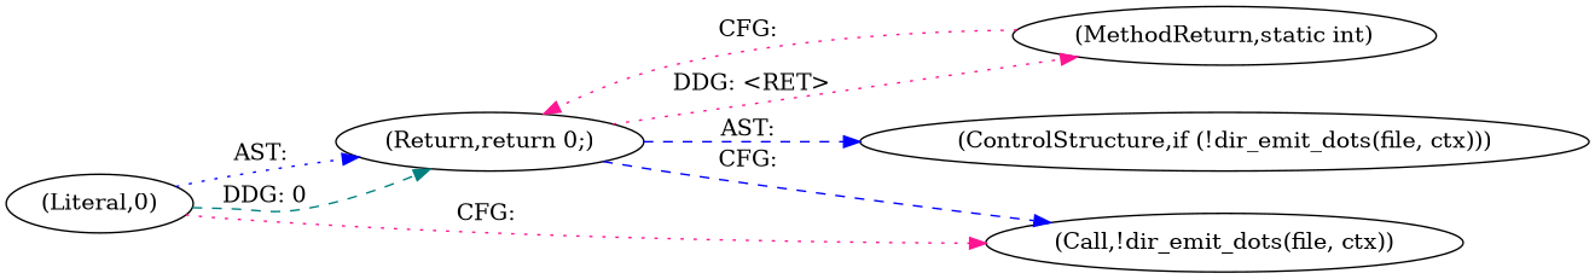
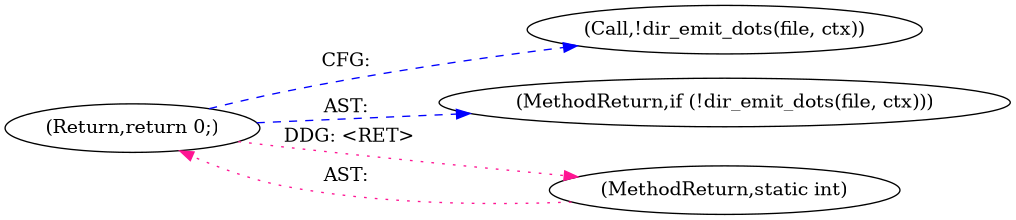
  digraph {
    rankdir=LR
    edge [color=blue style=dotted]
-   n1 [label="(Literal,0)"]
    n2 [label="(Return,return 0;)"]
    n3 [label="(Call,!dir_emit_dots(file, ctx))"]
-   n4 [label="(ControlStructure,if (!dir_emit_dots(file, ctx)))"]
+   n4 [label="(MethodReturn,if (!dir_emit_dots(file, ctx)))"]
    n5 [label="(MethodReturn,static int)"]
-   n1 -> n2 [label="AST: "]
-   n1 -> n2 [color=teal label="DDG: 0" style=dashed]
-   n1 -> n3 [color=deeppink label="CFG: "]
    n2 -> n3 [label="CFG: " style=dashed]
    n2 -> n4 [label="AST: " style=dashed]
    n2 -> n5 [color=deeppink label="DDG: <RET>"]
-   n5 -> n2 [color=deeppink label="CFG: "]
+   n5 -> n2 [color=deeppink label="AST: "]
  }
